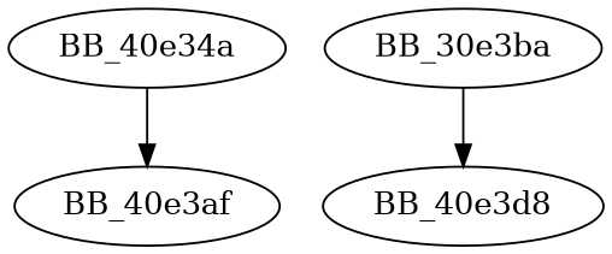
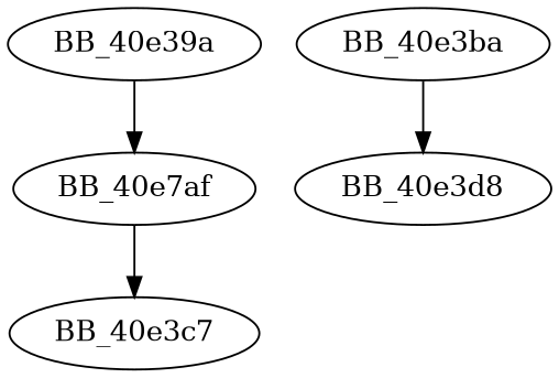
  digraph {
-   BB_40e39a [label=BB_40e34a]
-   BB_40e3af
-   BB_40e3ba [label=BB_30e3ba]
+   BB_40e39a
+   BB_40e3af [label=BB_40e7af]
+   BB_40e3c7
+   BB_40e3ba
    BB_40e3d8
    BB_40e39a -> BB_40e3af
+   BB_40e3af -> BB_40e3c7
    BB_40e3ba -> BB_40e3d8
  }
